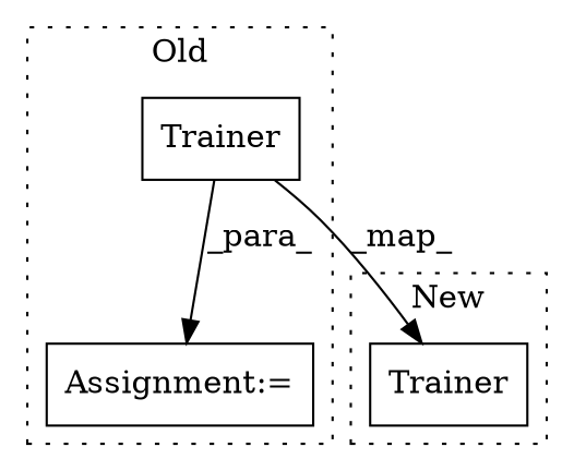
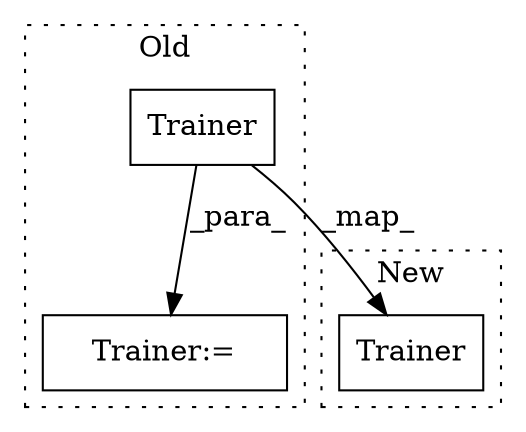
  digraph {
    node [a=32 l="8,1" shape=box]
    n1 [label=Trainer s="14274,14297"]
-   n2 [a=7 l=1 label="Assignment:=" s=14273]
+   n2 [a=7 l=1 label="Trainer:=" s=14273]
    n3 [label=Trainer s="13528,13551"]
    subgraph cluster_1 {
      label=Old
      style=dotted
      n1
      n2
    }
    subgraph cluster_2 {
      label=New
      style=dotted
      n3
    }
    n1 -> n2 [label=_para_]
    n1 -> n3 [label=_map_]
  }
